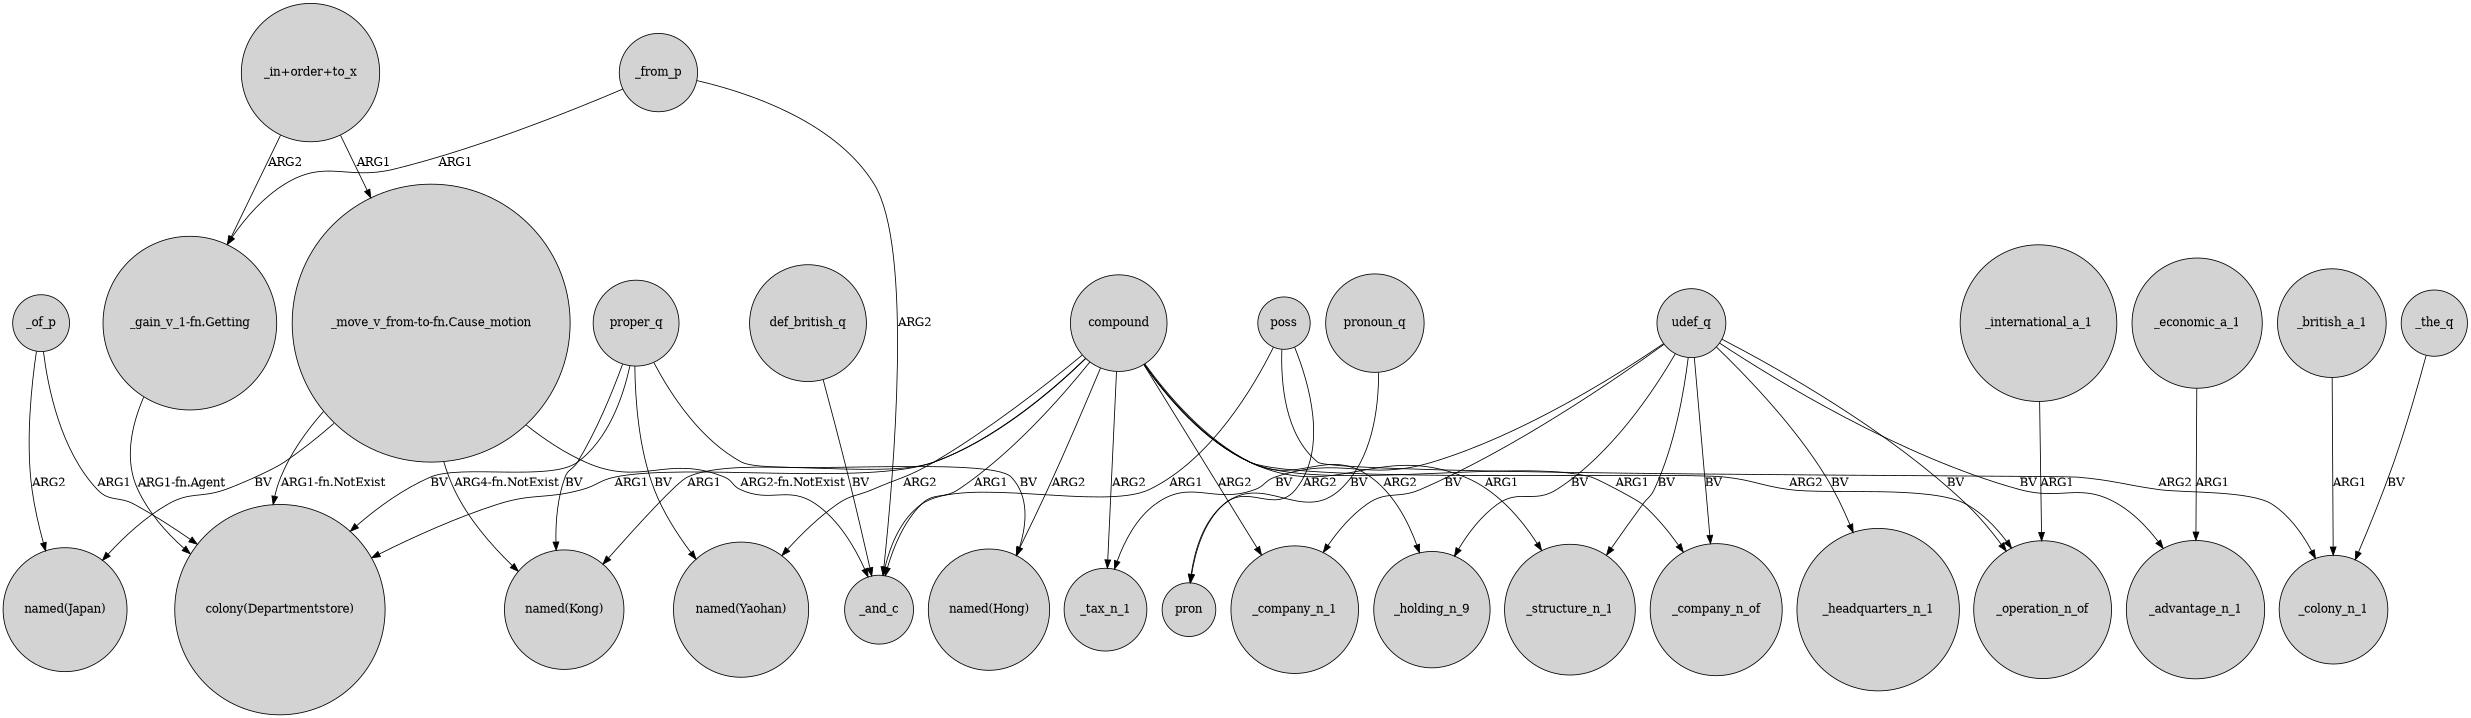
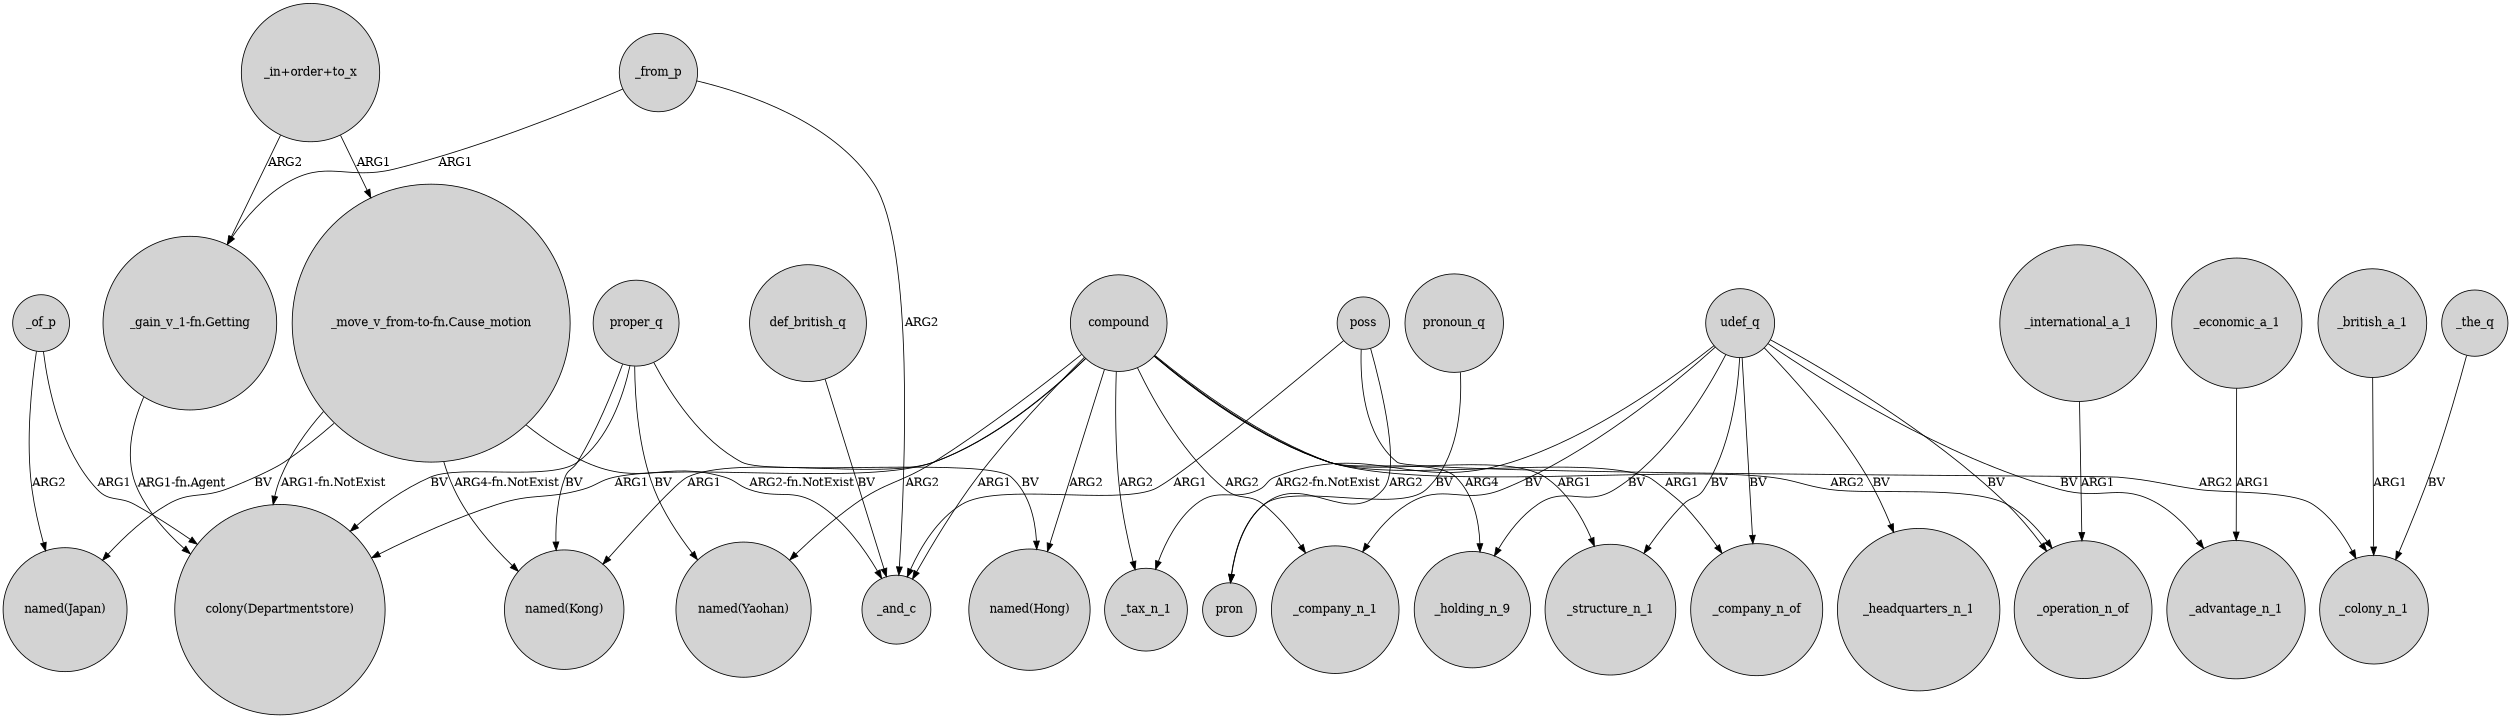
  digraph {
    node [shape=circle style=filled]
    n1 [label="colony(Departmentstore)"]
    _of_p
    "named(Japan)"
    "_move_v_from-to-fn.Cause_motion"
    "named(Kong)"
    _and_c
    _economic_a_1
    _advantage_n_1
    _from_p
    "_gain_v_1-fn.Getting"
    compound
    "named(Yaohan)"
    _company_n_1
    "named(Hong)"
    n15 [label=_holding_n_9]
    _structure_n_1
    _company_n_of
    _tax_n_1
    _operation_n_of
    poss
    pron
    _colony_n_1
    udef_q
    _headquarters_n_1
    n25 [label=def_british_q]
    "_in+order+to_x"
    proper_q
    pronoun_q
    _british_a_1
    _the_q
    _international_a_1
    _of_p -> n1 [label=ARG1]
    _of_p -> "named(Japan)" [label=ARG2]
    "_move_v_from-to-fn.Cause_motion" -> n1 [label="ARG1-fn.NotExist"]
    "_move_v_from-to-fn.Cause_motion" -> "named(Japan)" [label=BV]
    "_move_v_from-to-fn.Cause_motion" -> "named(Kong)" [label="ARG4-fn.NotExist"]
    "_move_v_from-to-fn.Cause_motion" -> _and_c [label="ARG2-fn.NotExist"]
    _economic_a_1 -> _advantage_n_1 [label=ARG1]
    _from_p -> _and_c [label=ARG2]
    _from_p -> "_gain_v_1-fn.Getting" [label=ARG1]
    "_gain_v_1-fn.Getting" -> n1 [label="ARG1-fn.Agent"]
    compound -> n1 [label=ARG1]
    compound -> "named(Kong)" [label=ARG1]
    compound -> _and_c [label=ARG1]
    compound -> "named(Yaohan)" [label=ARG2]
    compound -> _company_n_1 [label=ARG2]
    compound -> "named(Hong)" [label=ARG2]
-   compound -> n15 [label=ARG2]
+   compound -> n15 [label=ARG4]
    compound -> _structure_n_1 [label=ARG1]
    compound -> _company_n_of [label=ARG1]
    compound -> _tax_n_1 [label=ARG2]
    compound -> _operation_n_of [label=ARG2]
    poss -> _and_c [label=ARG1]
    poss -> pron [label=ARG2]
    poss -> _colony_n_1 [label=ARG2]
    udef_q -> _advantage_n_1 [label=BV]
    udef_q -> _company_n_1 [label=BV]
    udef_q -> n15 [label=BV]
    udef_q -> _structure_n_1 [label=BV]
    udef_q -> _company_n_of [label=BV]
-   udef_q -> _tax_n_1 [label=BV]
+   udef_q -> _tax_n_1 [label="ARG2-fn.NotExist"]
    udef_q -> _operation_n_of [label=BV]
    udef_q -> _headquarters_n_1 [label=BV]
    n25 -> _and_c [label=BV]
    "_in+order+to_x" -> "_move_v_from-to-fn.Cause_motion" [label=ARG1]
    "_in+order+to_x" -> "_gain_v_1-fn.Getting" [label=ARG2]
    proper_q -> n1 [label=BV]
    proper_q -> "named(Kong)" [label=BV]
    proper_q -> "named(Yaohan)" [label=BV]
    proper_q -> "named(Hong)" [label=BV]
    pronoun_q -> pron [label=BV]
    _british_a_1 -> _colony_n_1 [label=ARG1]
    _the_q -> _colony_n_1 [label=BV]
    _international_a_1 -> _operation_n_of [label=ARG1]
  }
